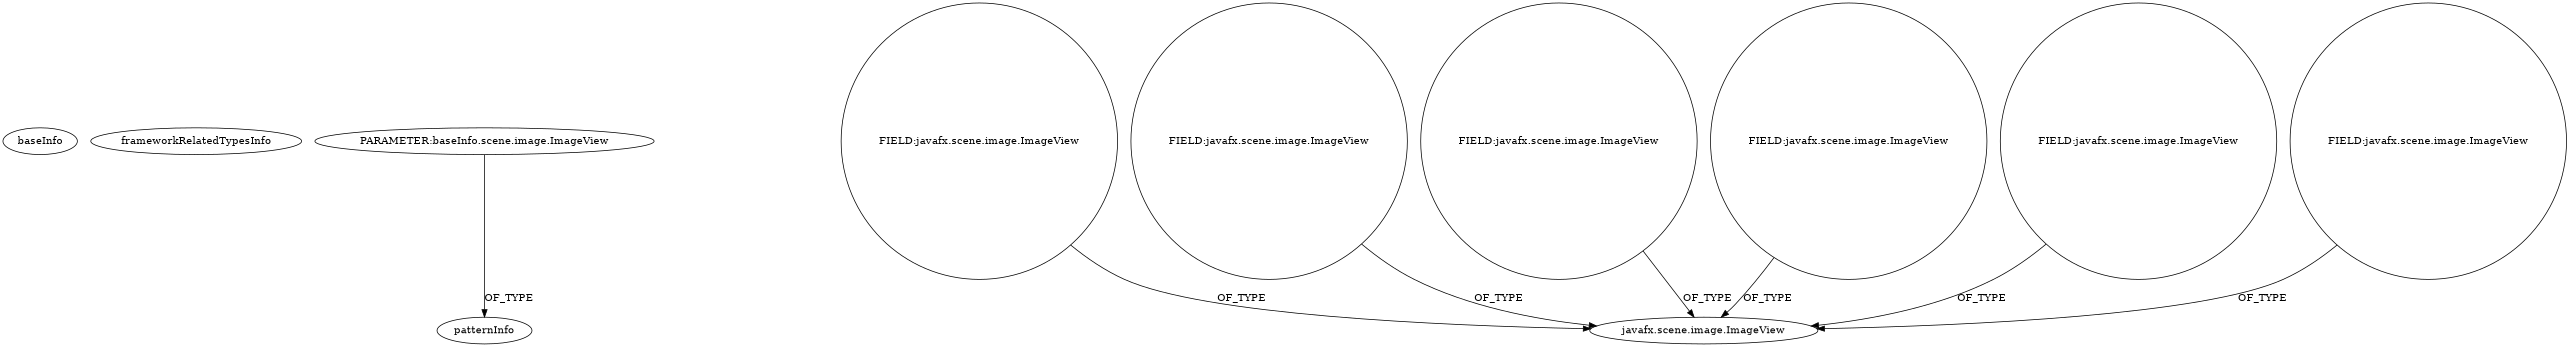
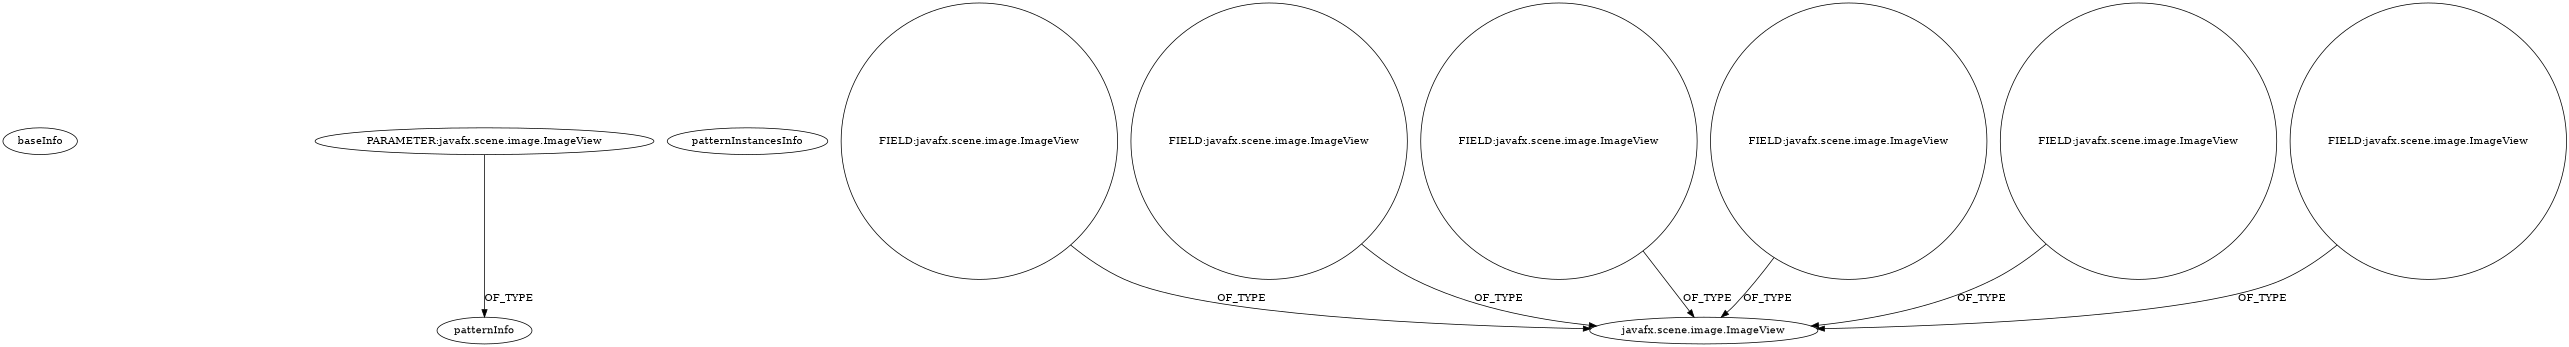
  digraph {
    node [isFrameworkType=false vertexType=FIELD_DECLARATION]
    baseInfo [category=pattern graphId=3840 isAnonymous=false possibleRelation=false isFrameworkType="" vertexType=""]
-   frameworkRelatedTypesInfo [isFrameworkType="" vertexType=""]
    patternInfo [frequency=2.0 patternRootClient=null isFrameworkType="" vertexType=""]
-   n5 [label="PARAMETER:baseInfo.scene.image.ImageView" vertexType=PARAMETER_DECLARATION]
+   patternInstancesInfo [0="prashker-KingsSGF~/prashker-KingsSGF/KingsSGF-master/src/uiSam/HexTileView.java~HexTileView~3900" 1="prashker-KingsSGF~/prashker-KingsSGF/KingsSGF-master/src/uiSam/BankView.java~BankView~3932" isFrameworkType="" vertexType=""]
+   n5 [label="PARAMETER:javafx.scene.image.ImageView" vertexType=PARAMETER_DECLARATION]
    n6 [label="javafx.scene.image.ImageView" vertexType=FRAMEWORK_CLASS_TYPE]
    n7 [label="FIELD:javafx.scene.image.ImageView" shape=circle]
    n8 [label="FIELD:javafx.scene.image.ImageView" shape=circle]
    n9 [label="FIELD:javafx.scene.image.ImageView" shape=circle]
    n10 [label="FIELD:javafx.scene.image.ImageView" shape=circle]
    n11 [label="FIELD:javafx.scene.image.ImageView" shape=circle]
    n12 [label="FIELD:javafx.scene.image.ImageView" shape=circle]
    n5 -> patternInfo [label=OF_TYPE]
    n7 -> n6 [label=OF_TYPE]
    n8 -> n6 [label=OF_TYPE]
    n9 -> n6 [label=OF_TYPE]
    n10 -> n6 [label=OF_TYPE]
    n11 -> n6 [label=OF_TYPE]
    n12 -> n6 [label=OF_TYPE]
  }
